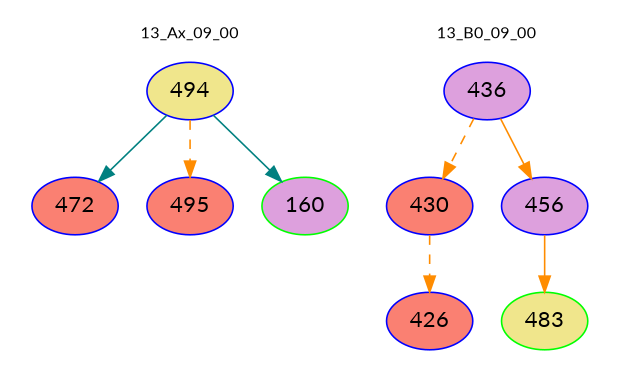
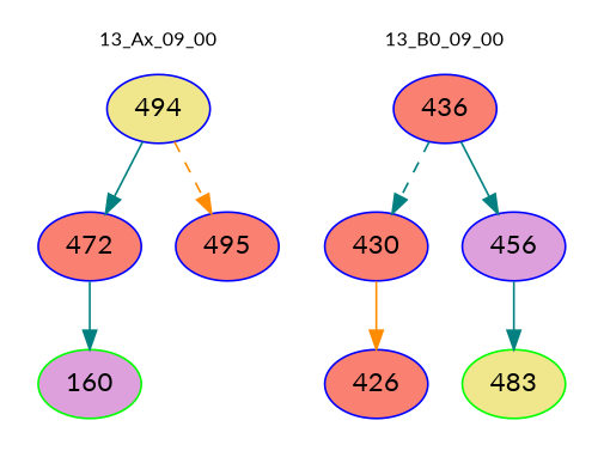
  digraph {
    fontname=Lato
    node [color=blue fillcolor=salmon fontname=Lato style=filled]
    edge [color=darkorange fontname=Lato style=solid]
    n1 [fillcolor=khaki label=494]
    n2 [label=472]
    n3 [label=495]
    n4 [color=green fillcolor=plum label=160]
-   n5 [fillcolor=plum label=436]
+   n5 [label=436]
    n6 [label=430]
    n7 [fillcolor=plum label=456]
    n8 [label=426]
    n9 [color=green fillcolor=khaki label=483]
    subgraph cluster_1 {
      color=white
      fontsize=10
      label="13_Ax_09_00"
      n1
      n2
      n3
      n4
    }
    subgraph cluster_2 {
      color=white
      fontsize=10
      label="13_B0_09_00"
      n5
      n6
      n7
      n8
      n9
    }
    n1 -> n2 [color=teal]
    n1 -> n3 [style=dashed]
-   n1 -> n4 [color=teal]
-   n5 -> n6 [style=dashed]
-   n5 -> n7
-   n6 -> n8 [style=dashed]
-   n7 -> n9
+   n2 -> n4 [color=teal]
+   n5 -> n6 [color=teal style=dashed]
+   n5 -> n7 [color=teal]
+   n6 -> n8
+   n7 -> n9 [color=teal]
  }
